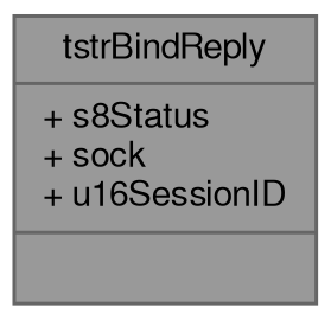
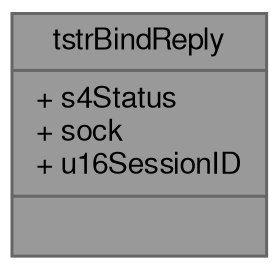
  digraph {
-   n1 [color=gray40 fillcolor=grey60 fontcolor=black fontname=FreeSans fontsize=10 height=0.2 label="{tstrBindReply\n|+ s8Status\l+ sock\l+ u16SessionID\l|}" shape=record style=filled width=0.4]
+   n1 [color=gray40 fillcolor=grey60 fontcolor=black fontname=FreeSans fontsize=10 height=0.2 label="{tstrBindReply\n|+ s4Status\l+ sock\l+ u16SessionID\l|}" shape=record style=filled width=0.4]
  }
